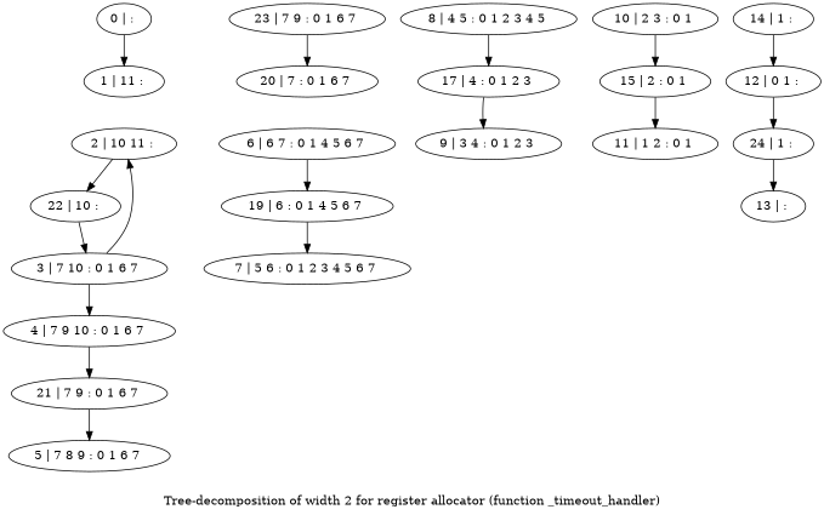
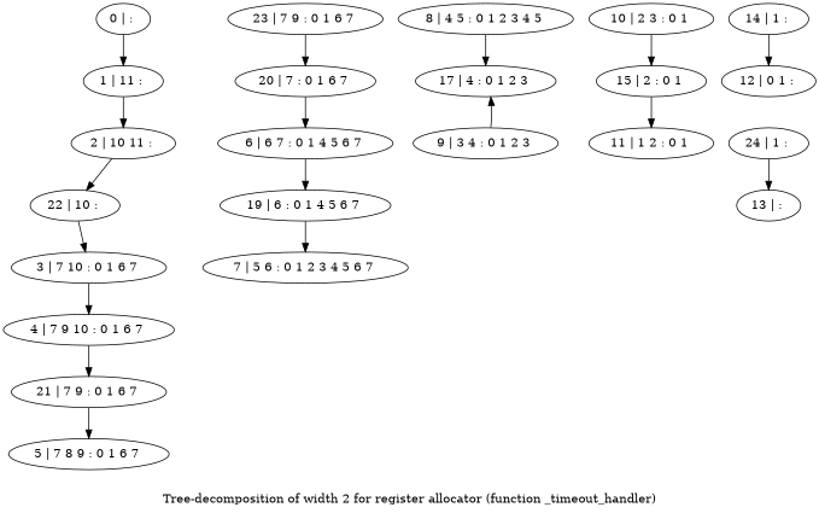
  digraph {
    label="Tree-decomposition of width 2 for register allocator (function _timeout_handler)"
    n1 [label="0 | : "]
    n2 [label="1 | 11 : "]
    n3 [label="2 | 10 11 : "]
    n4 [label="22 | 10 : "]
    n5 [label="3 | 7 10 : 0 1 6 7 "]
    n6 [label="4 | 7 9 10 : 0 1 6 7 "]
    n7 [label="21 | 7 9 : 0 1 6 7 "]
    n8 [label="5 | 7 8 9 : 0 1 6 7 "]
    n9 [label="23 | 7 9 : 0 1 6 7 "]
    n10 [label="20 | 7 : 0 1 6 7 "]
    n11 [label="6 | 6 7 : 0 1 4 5 6 7 "]
    n12 [label="19 | 6 : 0 1 4 5 6 7 "]
    n13 [label="7 | 5 6 : 0 1 2 3 4 5 6 7 "]
    n14 [label="8 | 4 5 : 0 1 2 3 4 5 "]
    n15 [label="17 | 4 : 0 1 2 3 "]
    n16 [label="9 | 3 4 : 0 1 2 3 "]
    n17 [label="10 | 2 3 : 0 1 "]
    n18 [label="15 | 2 : 0 1 "]
    n19 [label="11 | 1 2 : 0 1 "]
    n20 [label="14 | 1 : "]
    n21 [label="12 | 0 1 : "]
    n22 [label="24 | 1 : "]
    n23 [label="13 | : "]
    n1 -> n2
-   n5 -> n3
+   n2 -> n3
    n3 -> n4
    n4 -> n5
    n5 -> n6
    n6 -> n7
    n7 -> n8
    n9 -> n10
+   n10 -> n11
    n11 -> n12
    n12 -> n13
    n14 -> n15
-   n15 -> n16
+   n16 -> n15
    n17 -> n18
    n18 -> n19
    n20 -> n21
-   n21 -> n22
    n22 -> n23
  }
